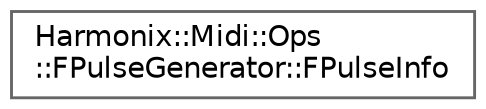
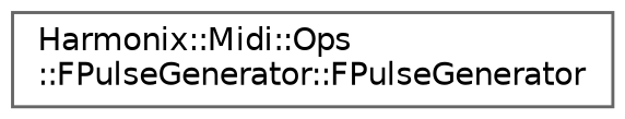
  digraph {
    rankdir=LR
-   n1 [color=grey40 fillcolor=white fontname=Helvetica fontsize=10 height=0.2 label="Harmonix::Midi::Ops\l::FPulseGenerator::FPulseInfo" shape=box style=filled width=0.4]
+   n1 [color=grey40 fillcolor=white fontname=Helvetica fontsize=10 height=0.2 label="Harmonix::Midi::Ops\l::FPulseGenerator::FPulseGenerator" shape=box style=filled width=0.4]
  }
